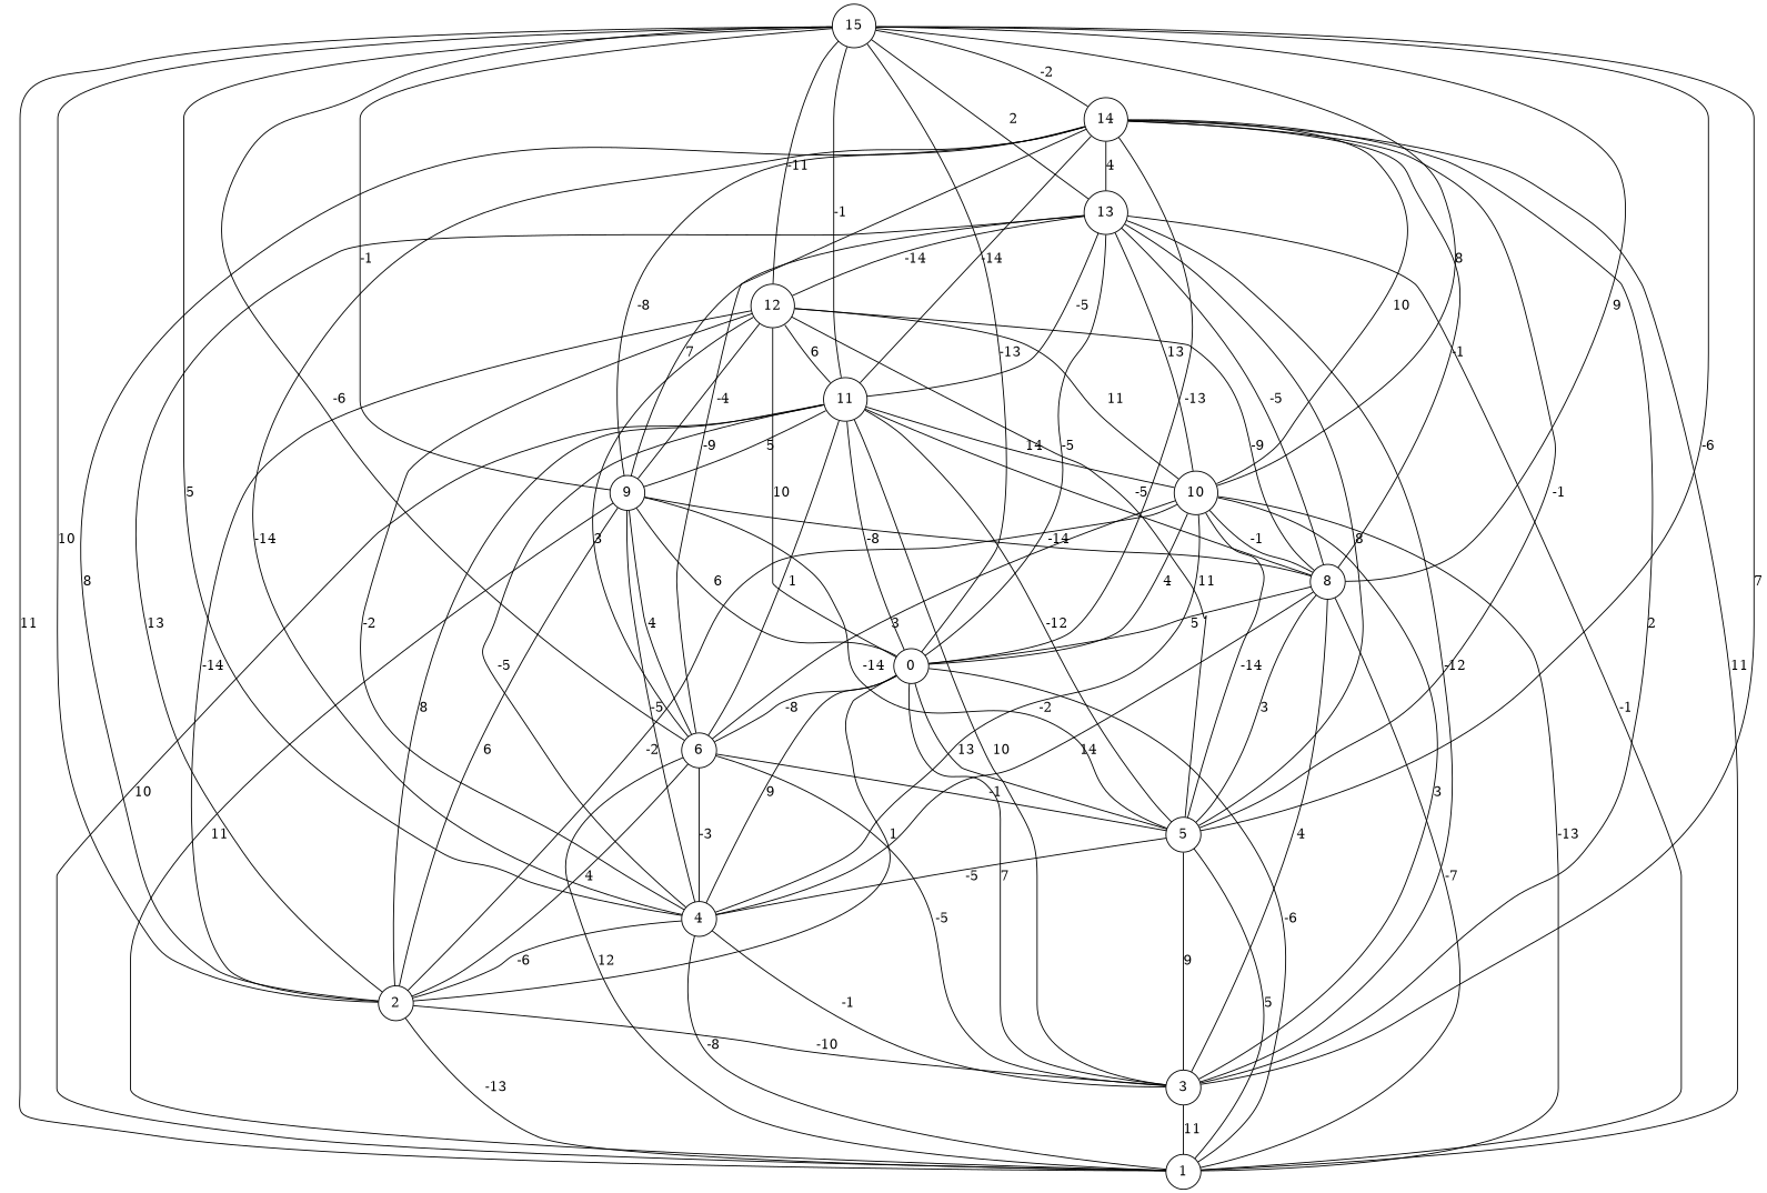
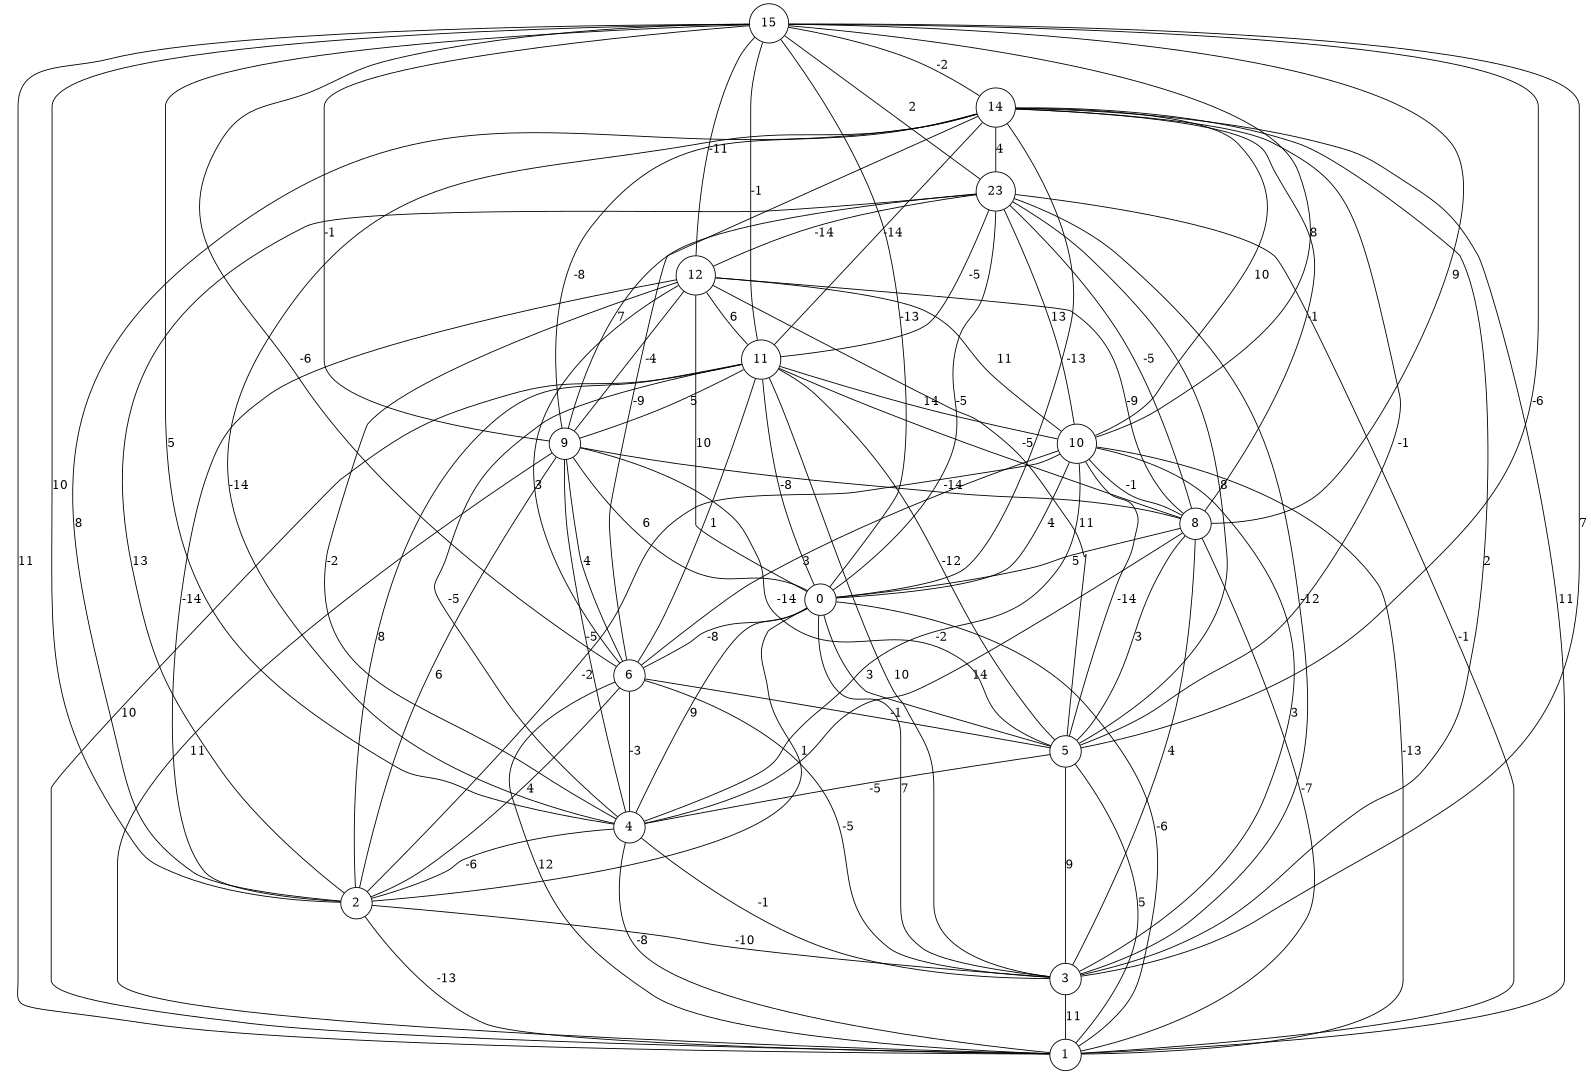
  graph {
    fontname="DejaVu Serif"
    node [fontname="DejaVu Serif" shape=circle]
    edge [fontname="DejaVu Serif"]
    15
    1
    2
    3
    4
    5
    6
    n8 [label=0]
    8
    9
    10
    11
    12
-   13
+   13 [label=23]
    14
    15 -- 1 [label=11]
    15 -- 2 [label=10]
    15 -- 3 [label=7]
    15 -- 4 [label=5]
    15 -- 5 [label=-6]
    15 -- 6 [label=-6]
    15 -- n8 [label=-13]
    15 -- 8 [label=9]
    15 -- 9 [label=-1]
    15 -- 10 [label=8]
    15 -- 11 [label=-1]
    15 -- 12 [label=-11]
    15 -- 13 [label=2]
    15 -- 14 [label=-2]
    2 -- 1 [label=-13]
    2 -- 3 [label=-10]
    3 -- 1 [label=11]
    4 -- 1 [label=-8]
    4 -- 2 [label=-6]
    4 -- 3 [label=-1]
    5 -- 1 [label=5]
    5 -- 3 [label=9]
    5 -- 4 [label=-5]
    6 -- 1 [label=12]
    6 -- 2 [label=4]
    6 -- 3 [label=-5]
    6 -- 4 [label=-3]
    6 -- 5 [label=-1]
    n8 -- 1 [label=-6]
    n8 -- 2 [label=1]
    n8 -- 3 [label=7]
    n8 -- 4 [label=9]
-   n8 -- 5 [label=13]
+   n8 -- 5 [label=3]
    n8 -- 6 [label=-8]
    8 -- 1 [label=-7]
    8 -- 3 [label=4]
    8 -- 4 [label=14]
    8 -- 5 [label=3]
    8 -- n8 [label=5]
    9 -- 1 [label=11]
    9 -- 2 [label=6]
    9 -- 4 [label=-5]
    9 -- 5 [label=-14]
    9 -- 6 [label=4]
    9 -- n8 [label=6]
    9 -- 8 [label=-14]
    10 -- 1 [label=-13]
    10 -- 2 [label=-2]
    10 -- 3 [label=3]
    10 -- 4 [label=-2]
    10 -- 5 [label=-14]
    10 -- 6 [label=3]
    10 -- n8 [label=4]
    10 -- 8 [label=-1]
    11 -- 1 [label=10]
    11 -- 2 [label=8]
    11 -- 3 [label=10]
    11 -- 4 [label=-5]
    11 -- 5 [label=-12]
    11 -- 6 [label=1]
    11 -- n8 [label=-8]
    11 -- 8 [label=-5]
    11 -- 9 [label=5]
    11 -- 10 [label=14]
    12 -- 2 [label=-14]
    12 -- 4 [label=-2]
    12 -- 5 [label=11]
    12 -- 6 [label=3]
    12 -- n8 [label=10]
    12 -- 8 [label=-9]
    12 -- 9 [label=-4]
    12 -- 10 [label=11]
    12 -- 11 [label=6]
    13 -- 1 [label=-1]
    13 -- 2 [label=13]
    13 -- 3 [label=-12]
    13 -- 5 [label=8]
    13 -- n8 [label=-5]
    13 -- 8 [label=-5]
    13 -- 9 [label=7]
    13 -- 10 [label=13]
    13 -- 11 [label=-5]
    13 -- 12 [label=-14]
    14 -- 1 [label=11]
    14 -- 2 [label=8]
    14 -- 3 [label=2]
    14 -- 4 [label=-14]
    14 -- 5 [label=-1]
    14 -- 6 [label=-9]
    14 -- n8 [label=-13]
    14 -- 8 [label=-1]
    14 -- 9 [label=-8]
    14 -- 10 [label=10]
    14 -- 11 [label=-14]
    14 -- 13 [label=4]
  }
